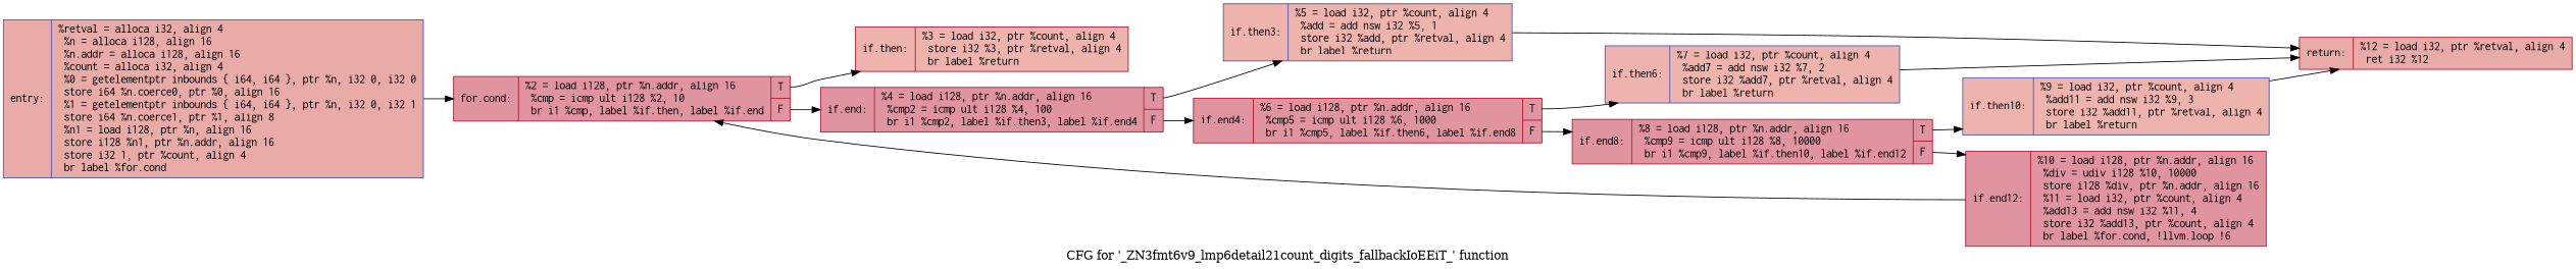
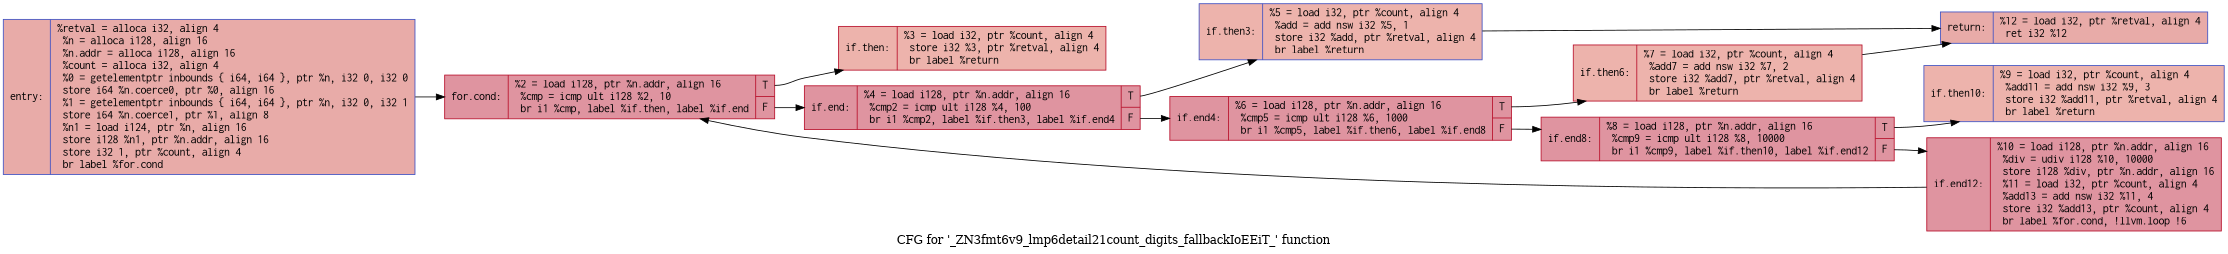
  digraph {
    label="CFG for '_ZN3fmt6v9_lmp6detail21count_digits_fallbackIoEEiT_' function"
    rankdir=LR
    node [color="#b70d28ff" fillcolor="#b70d2870" fontname=Courier shape=record style=filled]
-   n1 [color="#3d50c3ff" fillcolor="#cc403a70" label="{entry:\l|  %retval = alloca i32, align 4\l  %n = alloca i128, align 16\l  %n.addr = alloca i128, align 16\l  %count = alloca i32, align 4\l  %0 = getelementptr inbounds \{ i64, i64 \}, ptr %n, i32 0, i32 0\l  store i64 %n.coerce0, ptr %0, align 16\l  %1 = getelementptr inbounds \{ i64, i64 \}, ptr %n, i32 0, i32 1\l  store i64 %n.coerce1, ptr %1, align 8\l  %n1 = load i128, ptr %n, align 16\l  store i128 %n1, ptr %n.addr, align 16\l  store i32 1, ptr %count, align 4\l  br label %for.cond\l}"]
+   n1 [color="#3d50c3ff" fillcolor="#cc403a70" label="{entry:\l|  %retval = alloca i32, align 4\l  %n = alloca i128, align 16\l  %n.addr = alloca i128, align 16\l  %count = alloca i32, align 4\l  %0 = getelementptr inbounds \{ i64, i64 \}, ptr %n, i32 0, i32 0\l  store i64 %n.coerce0, ptr %0, align 16\l  %1 = getelementptr inbounds \{ i64, i64 \}, ptr %n, i32 0, i32 1\l  store i64 %n.coerce1, ptr %1, align 8\l  %n1 = load i124, ptr %n, align 16\l  store i128 %n1, ptr %n.addr, align 16\l  store i32 1, ptr %count, align 4\l  br label %for.cond\l}"]
    n2 [label="{for.cond:\l|  %2 = load i128, ptr %n.addr, align 16\l  %cmp = icmp ult i128 %2, 10\l  br i1 %cmp, label %if.then, label %if.end\l|{<s0>T|<s1>F}}"]
    n3 [fillcolor="#d6524470" label="{if.then:\l|  %3 = load i32, ptr %count, align 4\l  store i32 %3, ptr %retval, align 4\l  br label %return\l}"]
    n4 [label="{if.end:\l|  %4 = load i128, ptr %n.addr, align 16\l  %cmp2 = icmp ult i128 %4, 100\l  br i1 %cmp2, label %if.then3, label %if.end4\l|{<s0>T|<s1>F}}"]
    n5 [color="#3d50c3ff" fillcolor="#d6524470" label="{if.then3:\l|  %5 = load i32, ptr %count, align 4\l  %add = add nsw i32 %5, 1\l  store i32 %add, ptr %retval, align 4\l  br label %return\l}"]
    n6 [label="{if.end4:\l|  %6 = load i128, ptr %n.addr, align 16\l  %cmp5 = icmp ult i128 %6, 1000\l  br i1 %cmp5, label %if.then6, label %if.end8\l|{<s0>T|<s1>F}}"]
-   n7 [fillcolor="#cc403a70" label="{return:\l|  %12 = load i32, ptr %retval, align 4\l  ret i32 %12\l}"]
-   n8 [color="#3d50c3ff" fillcolor="#d6524470" label="{if.then6:\l|  %7 = load i32, ptr %count, align 4\l  %add7 = add nsw i32 %7, 2\l  store i32 %add7, ptr %retval, align 4\l  br label %return\l}"]
+   n7 [color="#3d50c3ff" fillcolor="#cc403a70" label="{return:\l|  %12 = load i32, ptr %retval, align 4\l  ret i32 %12\l}"]
+   n8 [fillcolor="#d6524470" label="{if.then6:\l|  %7 = load i32, ptr %count, align 4\l  %add7 = add nsw i32 %7, 2\l  store i32 %add7, ptr %retval, align 4\l  br label %return\l}"]
    n9 [label="{if.end8:\l|  %8 = load i128, ptr %n.addr, align 16\l  %cmp9 = icmp ult i128 %8, 10000\l  br i1 %cmp9, label %if.then10, label %if.end12\l|{<s0>T|<s1>F}}"]
    n10 [color="#3d50c3ff" fillcolor="#d6524470" label="{if.then10:\l|  %9 = load i32, ptr %count, align 4\l  %add11 = add nsw i32 %9, 3\l  store i32 %add11, ptr %retval, align 4\l  br label %return\l}"]
    n11 [label="{if.end12:\l|  %10 = load i128, ptr %n.addr, align 16\l  %div = udiv i128 %10, 10000\l  store i128 %div, ptr %n.addr, align 16\l  %11 = load i32, ptr %count, align 4\l  %add13 = add nsw i32 %11, 4\l  store i32 %add13, ptr %count, align 4\l  br label %for.cond, !llvm.loop !6\l}"]
    n1 -> n2
    n2 -> n3 [tailport=s0]
    n2 -> n4 [tailport=s1]
    n4 -> n5 [tailport=s0]
    n4 -> n6 [tailport=s1]
    n5 -> n7
    n6 -> n8 [tailport=s0]
    n6 -> n9 [tailport=s1]
    n8 -> n7
    n9 -> n10 [tailport=s0]
    n9 -> n11 [tailport=s1]
-   n10 -> n7
    n11 -> n2
  }
